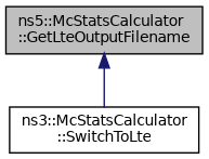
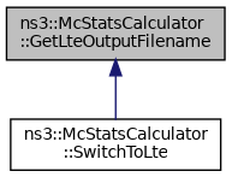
  digraph {
    rankdir=TB
    node [color=black fontname=Helvetica fontsize=10 shape=record style=filled]
-   n1 [fillcolor=grey75 fontcolor=black height=0.2 label="ns5::McStatsCalculator\l::GetLteOutputFilename" width=0.4]
+   n1 [fillcolor=grey75 fontcolor=black height=0.2 label="ns3::McStatsCalculator\l::GetLteOutputFilename" width=0.4]
    n2 [fillcolor=white height=0.2 label="ns3::McStatsCalculator\l::SwitchToLte" width=0.4]
    n1 -> n2 [color=midnightblue dir=back fontname=Helvetica fontsize=10 labelfontname=Helvetica labelfontsize=10 style=solid]
  }
